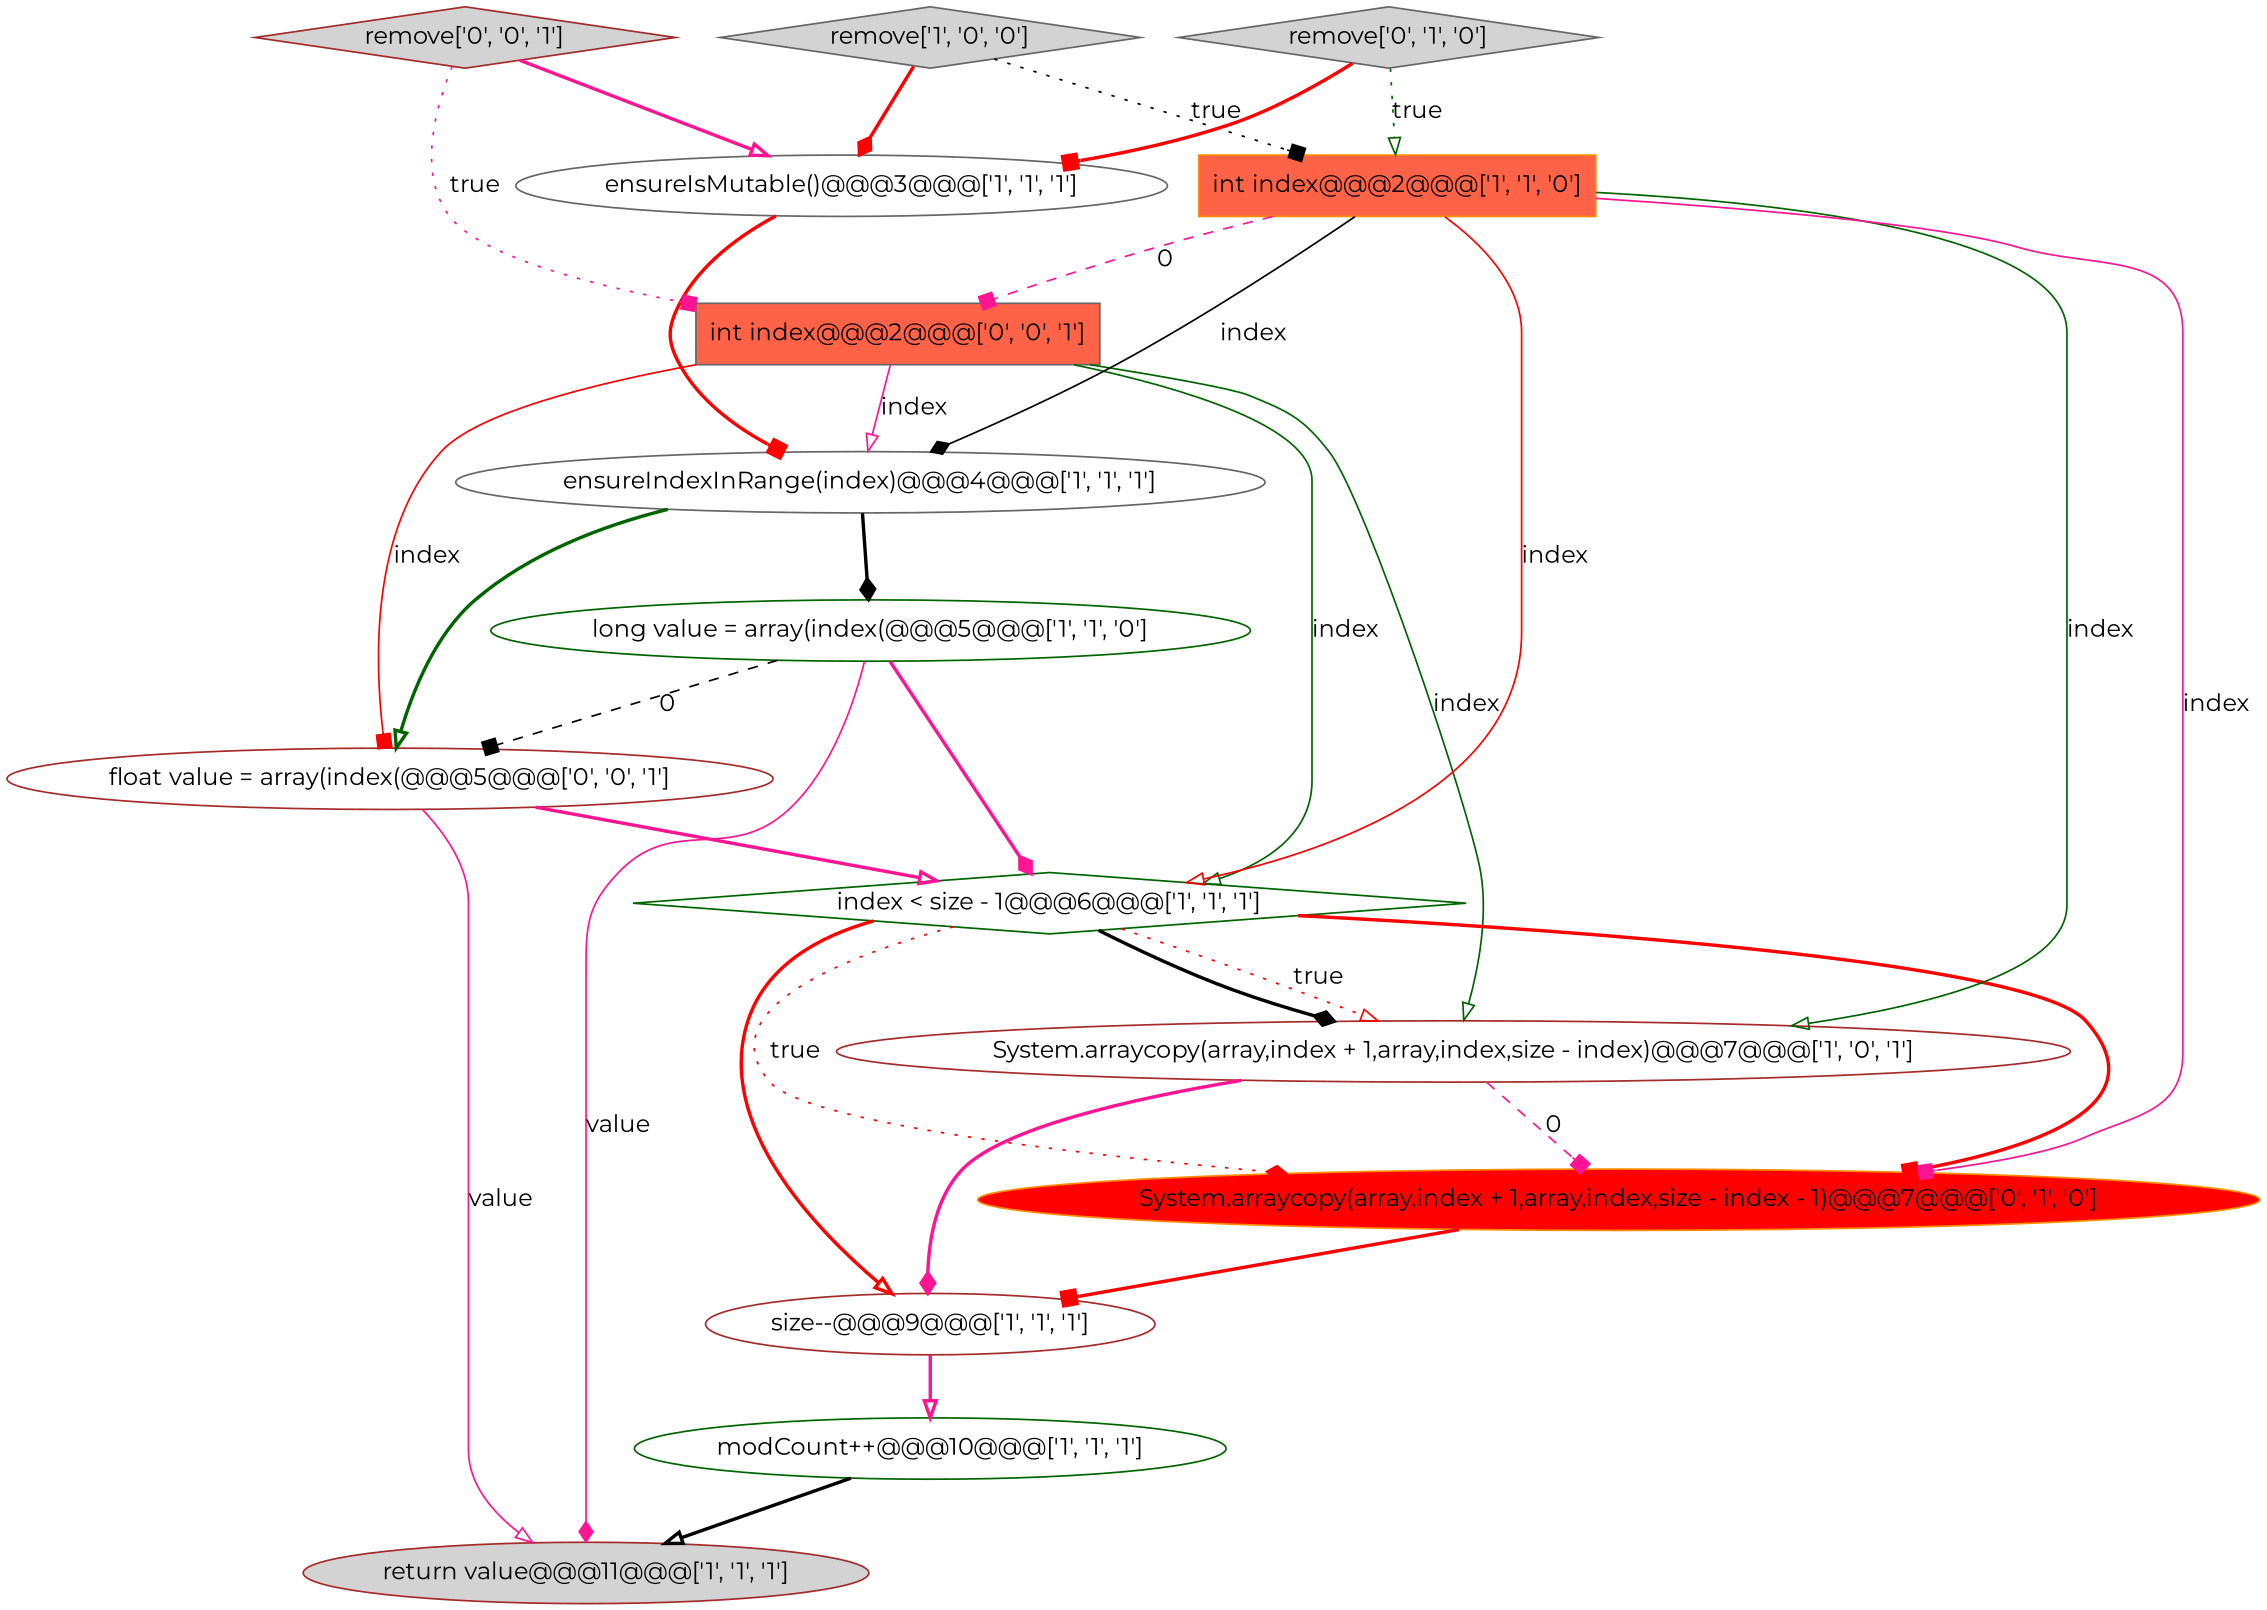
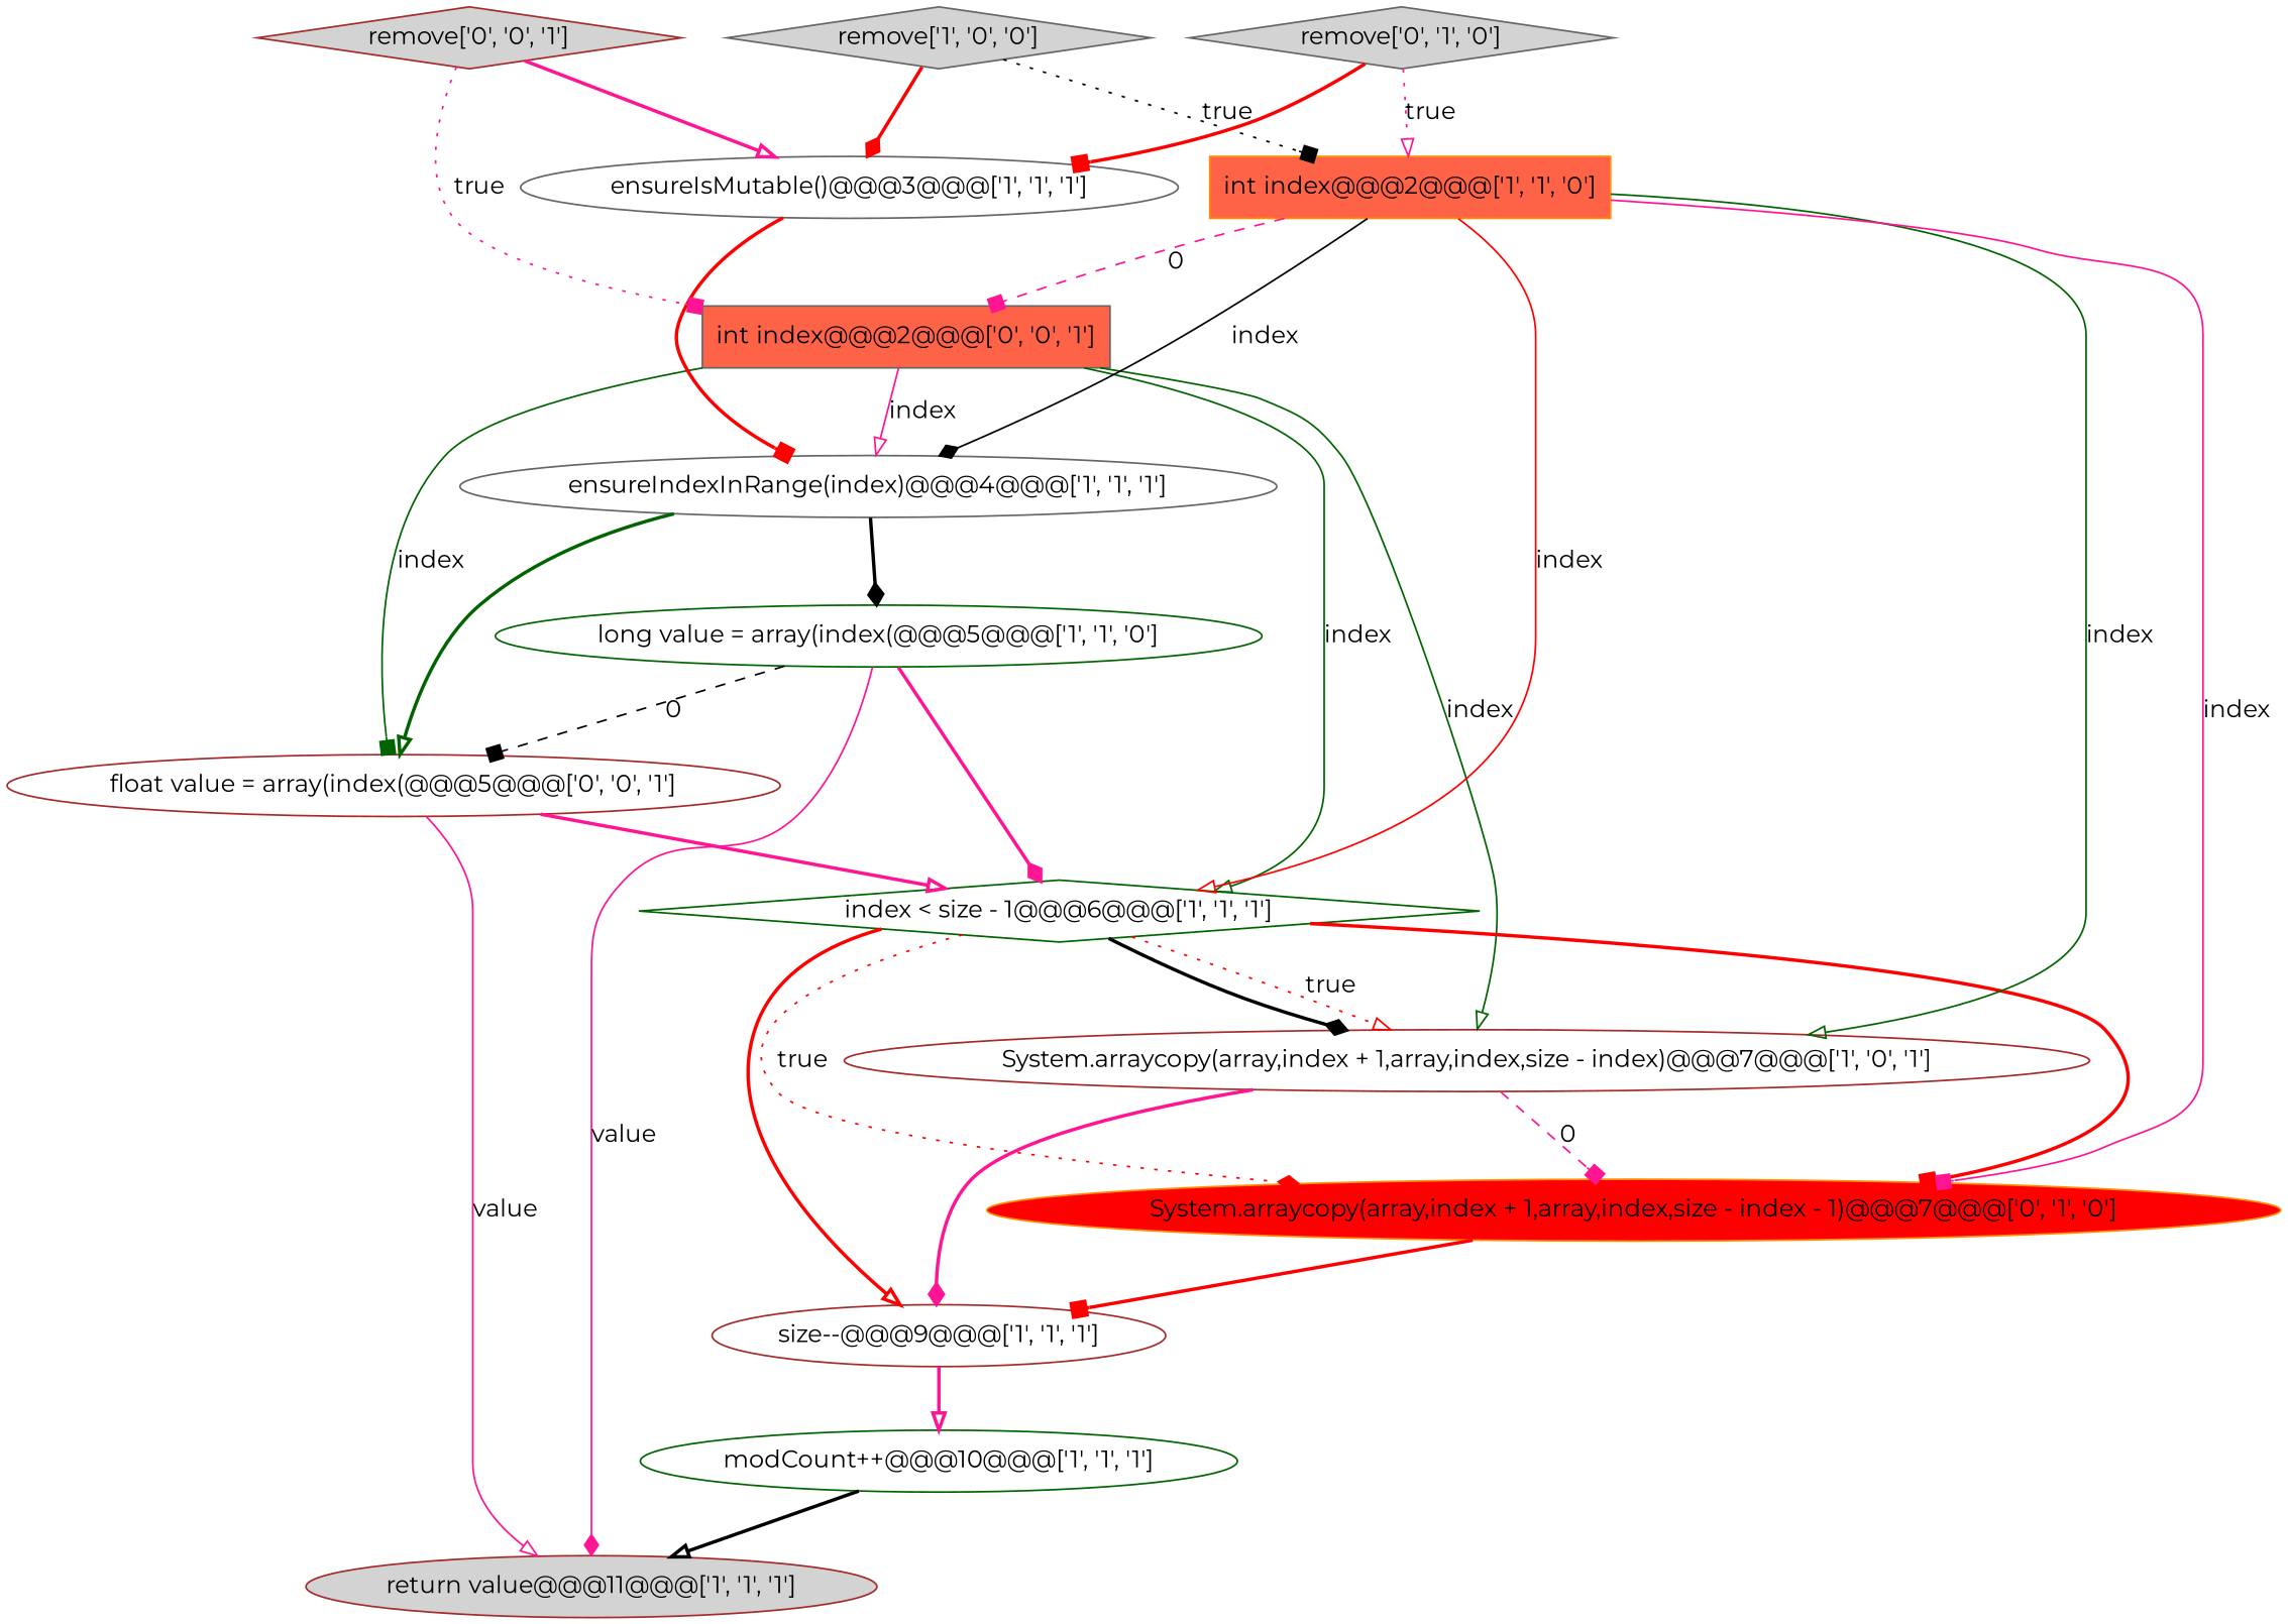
  digraph {
    fontname=Montserrat
    node [color=gray40 fillcolor=white fontname=Montserrat shape=ellipse style=filled]
    edge [arrowhead=onormal color=deeppink fontname=Montserrat style=bold]
    n1 [fillcolor=tomato label="int index@@@2@@@['0', '0', '1']" shape=box]
    n2 [color=brown label="System.arraycopy(array,index + 1,array,index,size - index)@@@7@@@['1', '0', '1']"]
    n3 [color=brown label="float value = array(index(@@@5@@@['0', '0', '1']"]
    n4 [color=darkgreen label="index < size - 1@@@6@@@['1', '1', '1']" shape=diamond]
    n5 [label="ensureIndexInRange(index)@@@4@@@['1', '1', '1']"]
    n6 [color=darkorange fillcolor=red label="System.arraycopy(array,index + 1,array,index,size - index - 1)@@@7@@@['0', '1', '0']"]
    n7 [color=brown label="size--@@@9@@@['1', '1', '1']"]
    n8 [color=brown fillcolor=lightgray label="return value@@@11@@@['1', '1', '1']"]
    n9 [color=darkgreen label="long value = array(index(@@@5@@@['1', '1', '0']"]
    n10 [color=darkgreen label="modCount++@@@10@@@['1', '1', '1']"]
    n11 [fillcolor=lightgray label="remove['1', '0', '0']" shape=diamond]
    n12 [label="ensureIsMutable()@@@3@@@['1', '1', '1']"]
    n13 [color=darkorange fillcolor=tomato label="int index@@@2@@@['1', '1', '0']" shape=box]
    n14 [fillcolor=lightgray label="remove['0', '1', '0']" shape=diamond]
    n15 [color=brown fillcolor=lightgray label="remove['0', '0', '1']" shape=diamond]
    n1 -> n2 [color=darkgreen label=index style=solid]
-   n1 -> n3 [arrowhead=box color=red label=index style=solid]
+   n1 -> n3 [arrowhead=box color=darkgreen label=index style=solid]
    n1 -> n4 [color=darkgreen label=index style=solid]
    n1 -> n5 [label=index style=solid]
    n2 -> n6 [arrowhead=box label=0 style=dashed]
    n2 -> n7 [arrowhead=diamond]
    n3 -> n4
    n3 -> n8 [label=value style=solid]
    n4 -> n2 [arrowhead=diamond color=black]
    n4 -> n2 [color=red label=true style=dotted]
    n4 -> n6 [arrowhead=box color=red]
    n4 -> n6 [arrowhead=diamond color=red label=true style=dotted]
    n4 -> n7 [color=red]
    n5 -> n3 [color=darkgreen]
    n5 -> n9 [arrowhead=diamond color=black]
    n6 -> n7 [arrowhead=box color=red]
    n7 -> n10
    n9 -> n3 [arrowhead=box color=black label=0 style=dashed]
    n9 -> n4 [arrowhead=diamond]
    n9 -> n8 [arrowhead=diamond label=value style=solid]
    n10 -> n8 [color=black]
    n11 -> n12 [arrowhead=diamond color=red]
    n11 -> n13 [arrowhead=box color=black label=true style=dotted]
    n12 -> n5 [arrowhead=box color=red]
    n13 -> n1 [arrowhead=box label=0 style=dashed]
    n13 -> n2 [color=darkgreen label=index style=solid]
    n13 -> n4 [color=red label=index style=solid]
    n13 -> n5 [arrowhead=diamond color=black label=index style=solid]
    n13 -> n6 [arrowhead=box label=index style=solid]
    n14 -> n12 [arrowhead=box color=red]
-   n14 -> n13 [color=darkgreen label=true style=dotted]
+   n14 -> n13 [label=true style=dotted]
    n15 -> n1 [arrowhead=box label=true style=dotted]
    n15 -> n12
  }
